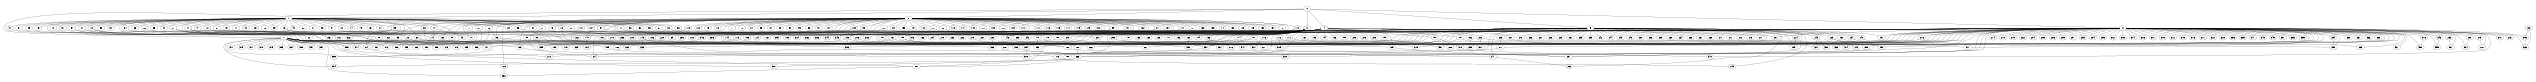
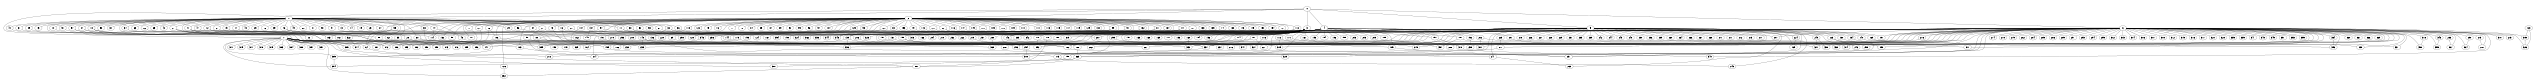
  graph {
    0
    1
    2
    3
    4
    5
    6
    7
    8
    9
    10
    11
    12
    13
    14
    15
    16
    17
    18
    19
    20
    21
    22
    23
    24
    25
    26
    27
    28
    29
    30
    31
    32
    33
    34
    35
    36
    37
    38
    39
    40
    41
    42
    43
    44
    45
    46
    47
    48
    49
    50
    51
    52
    53
    54
    55
    56
    57
    58
    59
    60
    61
    63
    64
    65
    66
    67
    68
    102
    69
    70
    71
    72
    73
    74
    75
    76
    77
    78
    79
    80
    81
    82
    83
    84
    85
    86
    87
    88
    89
    90
    91
    92
    93
    94
    95
    96
    97
    98
    99
    100
    101
    103
    104
    105
    106
    107
    108
    109
    110
    111
    112
    113
    114
    115
    116
    117
    118
    119
    120
    121
    122
    124
    125
    126
    127
    128
    129
    130
    131
    132
    133
    134
    135
    136
    137
    138
    139
    140
    141
    142
    143
    144
    145
    146
    147
    148
    149
    150
    151
    152
    153
    154
    155
    343
    156
    157
    158
    159
    160
    161
    162
    163
    164
    165
    166
    167
    168
    169
    170
    171
    172
    173
    174
    175
    176
    177
    178
    179
    180
    181
    182
    183
    184
    255
    185
    186
    187
    188
    189
    190
    191
    192
    193
    194
    195
    196
    197
    198
    199
    200
    201
    202
    203
    204
    205
    206
    207
    208
    209
    210
    256
    258
    259
    260
    261
    262
    257
    264
    265
    266
    267
    268
+   269
    270
    271
    263
    211
    212
    213
    214
    215
    216
    217
    218
    219
    220
    221
    222
    223
    224
    225
    226
    227
    228
    229
    230
    231
    232
    233
    234
    235
    236
    237
    238
    239
    240
    241
    242
    243
    244
    245
    246
    247
    248
    249
    250
    251
    252
    253
    254
    297
    272
    273
    274
    275
    276
    277
    278
    279
    280
    281
    282
    283
    284
    285
    286
    287
    288
    289
    290
    291
    292
    293
    294
    295
    296
    298
    299
    300
    301
    302
    303
    304
    305
    306
    307
    308
    309
    310
    311
    312
    313
    314
    315
    316
    317
    318
    319
    320
    321
    323
    324
    325
    326
    327
    328
    329
    330
    331
    332
    333
    334
    335
    336
    337
    338
    339
    340
    341
    342
    344
    345
    346
    347
    348
    349
    350
    351
    352
    353
    354
    355
    356
    357
    358
    359
    360
    361
    362
    364
    365
    366
    367
    368
    369
    370
    384
    386
    387
    388
    389
    390
    385
    392
    393
    394
    395
    396
    397
    398
    399
    391
    371
    372
    373
    374
    375
    376
    377
    378
    379
    380
    381
    382
    383
    62
    322
    123
    0 -- 1
    0 -- 2
    0 -- 3
    0 -- 4
    0 -- 5
    0 -- 6
    0 -- 7
    1 -- 8
    1 -- 9
    1 -- 10
    1 -- 11
    1 -- 12
    1 -- 13
    1 -- 14
    1 -- 15
    1 -- 16
    1 -- 17
    1 -- 18
    1 -- 19
    1 -- 20
    1 -- 21
    1 -- 22
    1 -- 23
    1 -- 24
    1 -- 25
    1 -- 26
    1 -- 27
    1 -- 28
    1 -- 29
    1 -- 30
    1 -- 31
    1 -- 32
    1 -- 33
    1 -- 34
    1 -- 35
    1 -- 36
    1 -- 37
    1 -- 38
    1 -- 39
    1 -- 40
    1 -- 41
    1 -- 42
    1 -- 43
    1 -- 44
    1 -- 45
    1 -- 46
    1 -- 47
    1 -- 48
    1 -- 49
    1 -- 50
    1 -- 51
    1 -- 52
    1 -- 53
    1 -- 54
    1 -- 55
    1 -- 56
    1 -- 57
    1 -- 58
    1 -- 59
    1 -- 60
    1 -- 61
    1 -- 63
    1 -- 64
    1 -- 65
    1 -- 66
    1 -- 67
    1 -- 68
    1 -- 102
    2 -- 102
    2 -- 69
    2 -- 70
    2 -- 71
    2 -- 72
    2 -- 73
    2 -- 74
    2 -- 75
    2 -- 76
    2 -- 77
    2 -- 78
    2 -- 79
    2 -- 80
    2 -- 81
    2 -- 82
    2 -- 83
    2 -- 84
    2 -- 85
    2 -- 86
    2 -- 87
    2 -- 88
    2 -- 89
    2 -- 90
    2 -- 91
    2 -- 92
    2 -- 93
    2 -- 94
    2 -- 95
    2 -- 96
    2 -- 97
    2 -- 98
    2 -- 99
    2 -- 100
    2 -- 101
    2 -- 103
    2 -- 104
    2 -- 105
    2 -- 106
    2 -- 107
    2 -- 108
    2 -- 109
    2 -- 110
    2 -- 111
    2 -- 112
    2 -- 113
    2 -- 114
    2 -- 115
    2 -- 116
    2 -- 117
    2 -- 118
    2 -- 119
    2 -- 120
    2 -- 121
    2 -- 122
    2 -- 124
    2 -- 125
    2 -- 126
    2 -- 127
    2 -- 128
    2 -- 129
    2 -- 130
    2 -- 131
    2 -- 132
    2 -- 133
    2 -- 134
    2 -- 135
    2 -- 136
    2 -- 137
    2 -- 138
    2 -- 139
    2 -- 140
    2 -- 141
    2 -- 142
    2 -- 143
    2 -- 144
    2 -- 145
    2 -- 146
    2 -- 147
    2 -- 148
    2 -- 149
    2 -- 150
    2 -- 151
    2 -- 152
    2 -- 153
    2 -- 154
    2 -- 155
    2 -- 343
    3 -- 156
    3 -- 157
    3 -- 158
    3 -- 159
    3 -- 160
    3 -- 161
    3 -- 162
    3 -- 163
    3 -- 164
    3 -- 165
    3 -- 166
    3 -- 167
    3 -- 168
    3 -- 169
    3 -- 170
    3 -- 171
    3 -- 172
    3 -- 173
    3 -- 174
    3 -- 175
    3 -- 176
    3 -- 177
    3 -- 178
    3 -- 179
    3 -- 180
    3 -- 181
    3 -- 182
    3 -- 183
    3 -- 184
    3 -- 255
    4 -- 185
    4 -- 186
    4 -- 187
    4 -- 188
    4 -- 189
    4 -- 190
    4 -- 191
    4 -- 192
    4 -- 193
    4 -- 194
    4 -- 195
    4 -- 196
    4 -- 197
    4 -- 198
    4 -- 199
    4 -- 200
    4 -- 201
    4 -- 202
    4 -- 203
    4 -- 204
    4 -- 205
    4 -- 206
    4 -- 207
    4 -- 208
    4 -- 209
    4 -- 210
    5 -- 255
    5 -- 256
    5 -- 258
    5 -- 259
    5 -- 260
    5 -- 261
    5 -- 262
    5 -- 257
    5 -- 264
    5 -- 265
    5 -- 266
    5 -- 267
    5 -- 268
+   5 -- 269
    5 -- 270
    5 -- 271
    5 -- 263
    5 -- 211
    5 -- 212
    5 -- 213
    5 -- 214
    5 -- 215
    5 -- 216
    5 -- 217
    5 -- 218
    5 -- 219
    5 -- 220
    5 -- 221
    5 -- 222
    5 -- 223
    5 -- 224
    5 -- 225
    5 -- 226
    5 -- 227
    5 -- 228
    5 -- 229
    5 -- 230
    5 -- 231
    5 -- 232
    5 -- 233
    5 -- 234
    5 -- 235
    5 -- 236
    5 -- 237
    5 -- 238
    5 -- 239
    5 -- 240
    5 -- 241
    5 -- 242
    5 -- 243
    5 -- 244
    5 -- 245
    5 -- 246
    5 -- 247
    5 -- 248
    5 -- 249
    5 -- 250
    5 -- 251
    5 -- 252
    5 -- 253
    5 -- 254
    5 -- 297
    6 -- 343
    6 -- 207
    6 -- 297
    6 -- 272
    6 -- 273
    6 -- 274
    6 -- 275
    6 -- 276
    6 -- 277
    6 -- 278
    6 -- 279
    6 -- 280
    6 -- 281
    6 -- 282
    6 -- 283
    6 -- 284
    6 -- 285
    6 -- 286
    6 -- 287
    6 -- 288
    6 -- 289
    6 -- 290
    6 -- 291
    6 -- 292
    6 -- 293
    6 -- 294
    6 -- 295
    6 -- 296
    6 -- 298
    6 -- 299
    6 -- 300
    6 -- 301
    6 -- 302
    6 -- 303
    6 -- 304
    6 -- 305
    6 -- 306
    6 -- 307
    6 -- 308
    6 -- 309
    6 -- 310
    6 -- 311
    6 -- 312
    6 -- 313
    6 -- 314
    6 -- 315
    6 -- 316
    6 -- 317
    6 -- 318
    6 -- 319
    6 -- 320
    6 -- 321
    6 -- 323
    6 -- 324
    6 -- 325
    6 -- 326
    6 -- 327
    6 -- 328
    6 -- 329
    6 -- 330
    6 -- 331
    6 -- 332
    6 -- 333
    6 -- 334
    6 -- 335
    6 -- 336
    6 -- 337
    6 -- 338
    6 -- 339
    6 -- 340
    6 -- 341
    6 -- 342
    6 -- 344
    6 -- 345
    6 -- 346
    6 -- 347
    6 -- 348
    6 -- 349
    6 -- 350
    6 -- 351
    6 -- 352
    6 -- 353
    6 -- 354
    6 -- 355
    6 -- 356
    6 -- 357
    6 -- 358
    6 -- 359
    6 -- 360
    6 -- 361
    6 -- 362
    6 -- 364
    6 -- 365
    6 -- 366
    6 -- 367
    6 -- 368
    6 -- 369
    6 -- 370
    7 -- 64
    7 -- 325
    7 -- 384
    7 -- 386
    7 -- 387
    7 -- 388
    7 -- 389
    7 -- 390
    7 -- 385
    7 -- 392
    7 -- 393
    7 -- 394
    7 -- 395
    7 -- 396
    7 -- 397
    7 -- 398
    7 -- 399
    7 -- 391
    7 -- 371
    7 -- 372
    7 -- 373
    7 -- 374
    7 -- 375
    7 -- 376
    7 -- 377
    7 -- 378
    7 -- 379
    7 -- 380
    7 -- 381
    7 -- 382
    7 -- 383
    10 -- 22
    11 -- 167
    11 -- 354
    12 -- 28
    12 -- 253
    15 -- 200
    16 -- 144
    16 -- 232
    17 -- 220
    18 -- 102
    18 -- 88
    18 -- 270
    20 -- 175
    21 -- 35
    21 -- 398
    21 -- 62
    27 -- 90
    27 -- 236
    28 -- 103
    28 -- 186
    29 -- 182
    31 -- 372
    32 -- 136
    32 -- 206
    32 -- 323
    33 -- 368
    34 -- 247
    35 -- 159
    35 -- 381
    36 -- 155
    37 -- 114
    37 -- 163
    38 -- 190
    38 -- 324
    40 -- 385
    41 -- 80
    41 -- 98
    41 -- 152
    44 -- 45
    44 -- 114
    45 -- 352
    46 -- 69
    46 -- 258
    46 -- 346
    47 -- 70
    51 -- 382
    52 -- 362
    53 -- 333
    54 -- 321
    55 -- 64
    55 -- 322
    56 -- 357
    57 -- 163
    57 -- 393
    59 -- 337
    60 -- 356
    60 -- 389
    61 -- 344
    64 -- 272
    66 -- 191
    67 -- 162
    69 -- 310
    71 -- 372
    73 -- 164
    74 -- 301
    79 -- 210
    80 -- 347
    80 -- 395
    81 -- 146
    81 -- 254
    82 -- 257
    82 -- 219
    83 -- 166
    86 -- 106
    86 -- 393
    88 -- 247
    90 -- 179
    90 -- 300
    91 -- 151
    93 -- 343
    94 -- 195
    94 -- 390
    99 -- 124
    99 -- 182
    100 -- 287
    101 -- 299
    103 -- 214
    106 -- 233
    106 -- 382
    107 -- 188
    112 -- 139
    112 -- 251
    116 -- 280
    118 -- 214
    118 -- 313
    120 -- 139
    121 -- 222
    122 -- 255
    125 -- 128
    125 -- 336
    126 -- 392
    127 -- 386
    131 -- 330
    131 -- 376
    132 -- 155
    134 -- 146
    136 -- 292
    137 -- 140
    139 -- 208
    139 -- 336
    139 -- 395
    140 -- 164
    141 -- 170
    141 -- 327
    142 -- 252
    144 -- 296
    146 -- 216
    147 -- 342
    148 -- 233
    148 -- 337
    148 -- 365
    149 -- 319
    151 -- 261
    153 -- 204
    155 -- 237
    155 -- 288
    159 -- 173
    160 -- 352
    161 -- 332
    170 -- 292
    171 -- 215
    172 -- 185
    172 -- 305
    173 -- 243
    174 -- 182
    175 -- 262
    175 -- 373
    176 -- 327
    178 -- 387
    178 -- 396
    180 -- 188
    180 -- 395
    181 -- 221
    181 -- 296
    181 -- 337
    182 -- 241
    255 -- 399
    185 -- 251
    187 -- 314
    187 -- 357
    188 -- 365
    191 -- 232
    192 -- 238
    197 -- 310
    198 -- 394
    201 -- 358
    202 -- 298
    202 -- 301
    206 -- 296
+   269 -- 331
    219 -- 254
    223 -- 246
    223 -- 251
    224 -- 265
    225 -- 277
    230 -- 358
    234 -- 311
    240 -- 338
    241 -- 263
    249 -- 321
    249 -- 330
    254 -- 300
    275 -- 281
    276 -- 337
    277 -- 365
    280 -- 368
    283 -- 367
    290 -- 364
    296 -- 329
    299 -- 305
    309 -- 326
    310 -- 340
    318 -- 350
    334 -- 356
    337 -- 389
    345 -- 355
    346 -- 398
    365 -- 387
    365 -- 380
    387 -- 392
    389 -- 394
    62 -- 158
    322 -- 374
    123 -- 309
    123 -- 326
  }
